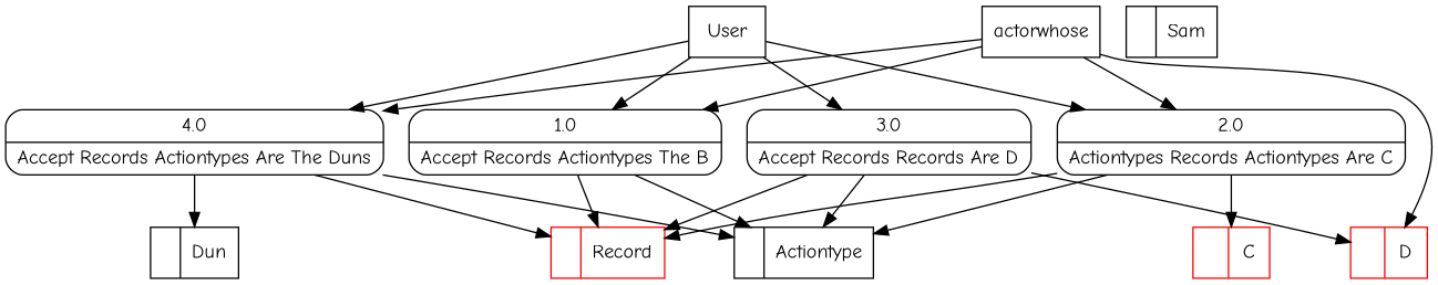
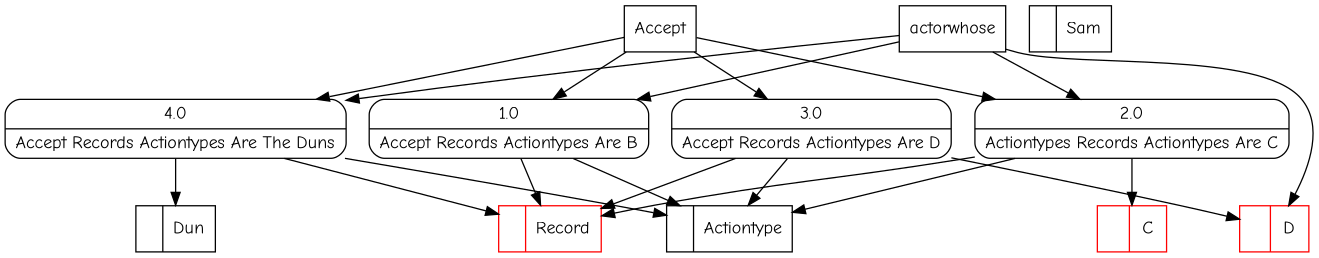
  digraph {
    fontname="Comic Neue"
    node [fontname="Comic Neue" shape=record]
    edge [fontname="Comic Neue"]
    n1 [color=red label="<f0>  |<f1> C "]
    n2 [color=red label="<f0>  |<f1> D "]
    n3 [color=red label="<f0>  |<f1> Record "]
    n4 [label="<f0>  |<f1> Dun "]
    n5 [label="<f0>  |<f1> Actiontype "]
    n6 [label="<f0>  |<f1> Sam "]
    n7 [label=actorwhose shape=box]
-   n8 [label="{<f0> 1.0|<f1> Accept Records Actiontypes The B }" shape=Mrecord]
+   n8 [label="{<f0> 1.0|<f1> Accept Records Actiontypes Are B }" shape=Mrecord]
    n9 [label="{<f0> 2.0|<f1> Actiontypes Records Actiontypes Are C }" shape=Mrecord]
    n10 [label="{<f0> 4.0|<f1> Accept Records Actiontypes Are The Duns }" shape=Mrecord]
-   n11 [label="{<f0> 3.0|<f1> Accept Records Records Are D }" shape=Mrecord]
-   n12 [label=User shape=box]
+   n11 [label="{<f0> 3.0|<f1> Accept Records Actiontypes Are D }" shape=Mrecord]
+   n12 [label=Accept shape=box]
    n7 -> n2
    n7 -> n8
    n7 -> n9
    n7 -> n10
    n8 -> n3
    n8 -> n5
    n9 -> n1
    n9 -> n3
    n9 -> n5
    n10 -> n3
    n10 -> n4
    n10 -> n5
    n11 -> n2
    n11 -> n3
    n11 -> n5
    n12 -> n8
    n12 -> n9
    n12 -> n10
    n12 -> n11
  }
